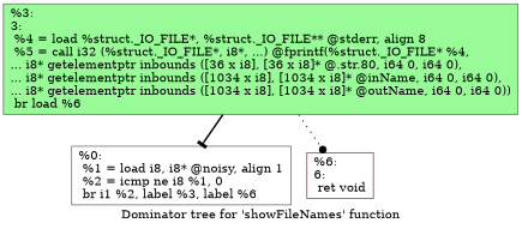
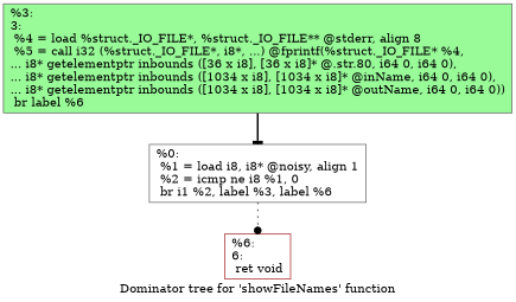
  digraph {
    label="Dominator tree for 'showFileNames' function"
    node [color=gray40 fillcolor=white shape=record style=filled]
    n1 [label="{%0:\l  %1 = load i8, i8* @noisy, align 1\l  %2 = icmp ne i8 %1, 0\l  br i1 %2, label %3, label %6\l}"]
    n2 [color=brown label="{%6:\l6:                                                \l  ret void\l}"]
-   n3 [fillcolor=palegreen label="{%3:\l3:                                                \l  %4 = load %struct._IO_FILE*, %struct._IO_FILE** @stderr, align 8\l  %5 = call i32 (%struct._IO_FILE*, i8*, ...) @fprintf(%struct._IO_FILE* %4,\l... i8* getelementptr inbounds ([36 x i8], [36 x i8]* @.str.80, i64 0, i64 0),\l... i8* getelementptr inbounds ([1034 x i8], [1034 x i8]* @inName, i64 0, i64 0),\l... i8* getelementptr inbounds ([1034 x i8], [1034 x i8]* @outName, i64 0, i64 0))\l  br load %6\l}"]
-   n3 -> n2 [arrowhead=dot style=dotted]
+   n3 [fillcolor=palegreen label="{%3:\l3:                                                \l  %4 = load %struct._IO_FILE*, %struct._IO_FILE** @stderr, align 8\l  %5 = call i32 (%struct._IO_FILE*, i8*, ...) @fprintf(%struct._IO_FILE* %4,\l... i8* getelementptr inbounds ([36 x i8], [36 x i8]* @.str.80, i64 0, i64 0),\l... i8* getelementptr inbounds ([1034 x i8], [1034 x i8]* @inName, i64 0, i64 0),\l... i8* getelementptr inbounds ([1034 x i8], [1034 x i8]* @outName, i64 0, i64 0))\l  br label %6\l}"]
+   n1 -> n2 [arrowhead=dot style=dotted]
    n3 -> n1 [arrowhead=tee style=bold]
  }
